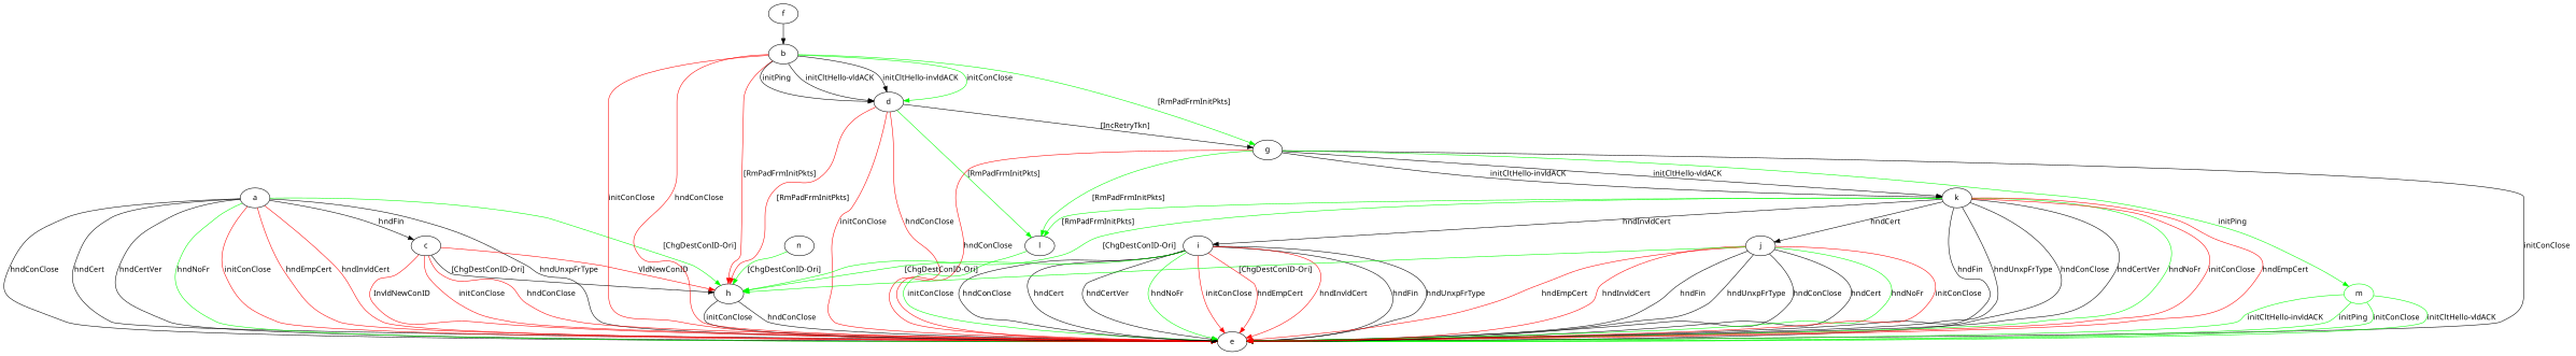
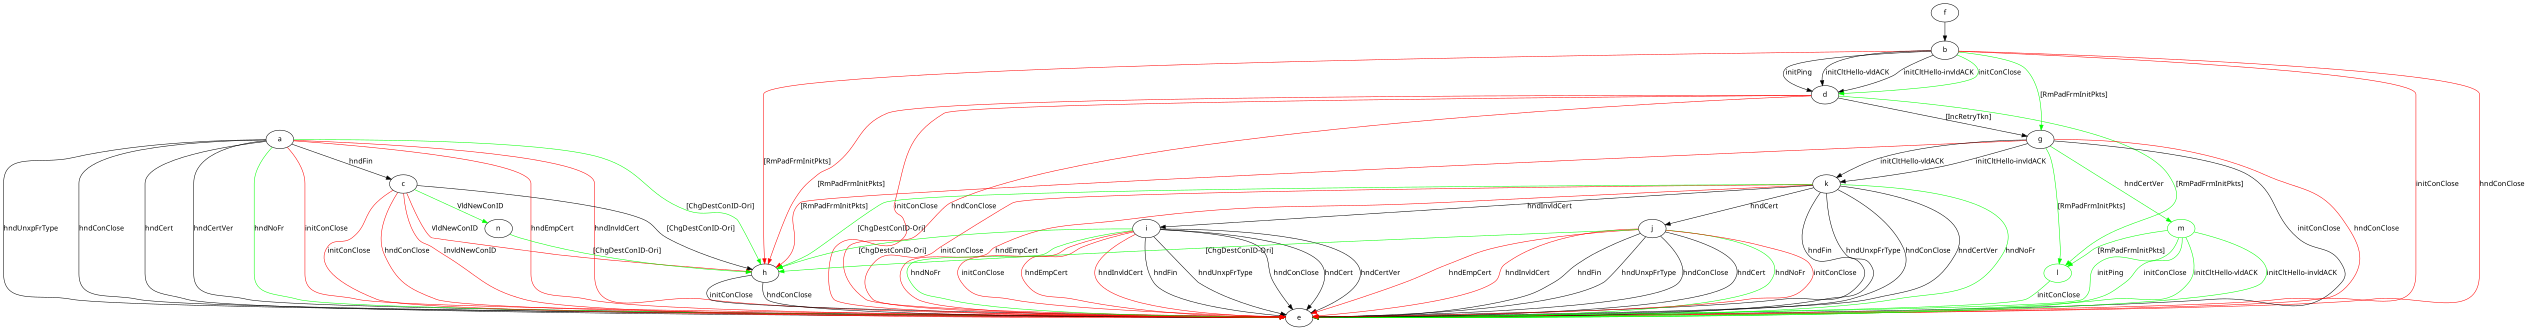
  digraph {
    fontname="Noto Sans"
    node [fontname="Noto Sans"]
    edge [fontname="Noto Sans"]
    a
    c
    e
    h
    n [color=black]
    b
    d
    g
-   l [color=black]
+   l [color=green]
    k
    m [color=green]
    i
    j
    f
    a -> c [label="hndFin "]
    a -> e [label="hndUnxpFrType "]
    a -> e [label="hndConClose "]
    a -> e [label="hndCert "]
    a -> e [label="hndCertVer "]
    a -> e [color=green label="hndNoFr "]
    a -> e [color=red label="initConClose "]
    a -> e [color=red label="hndEmpCert "]
    a -> e [color=red label="hndInvldCert "]
    a -> h [color=green label="[ChgDestConID-Ori] "]
    c -> e [color=red label="initConClose "]
    c -> e [color=red label="hndConClose "]
    c -> e [color=red label="InvldNewConID "]
    c -> h [label="[ChgDestConID-Ori] "]
    c -> h [color=red label="VldNewConID "]
+   c -> n [color=green label="VldNewConID "]
    h -> e [label="initConClose "]
    h -> e [label="hndConClose "]
    n -> h [color=green label="[ChgDestConID-Ori] "]
    b -> e [color=red label="initConClose "]
    b -> e [color=red label="hndConClose "]
    b -> h [color=red label="[RmPadFrmInitPkts] "]
    b -> d [label="initPing "]
    b -> d [label="initCltHello-vldACK "]
    b -> d [label="initCltHello-invldACK "]
    b -> d [color=green label="initConClose "]
    b -> g [color=green label="[RmPadFrmInitPkts] "]
    d -> e [color=red label="initConClose "]
    d -> e [color=red label="hndConClose "]
    d -> h [color=red label="[RmPadFrmInitPkts] "]
    d -> g [label="[IncRetryTkn] "]
    d -> l [color=green label="[RmPadFrmInitPkts] "]
    g -> e [label="initConClose "]
    g -> e [color=red label="hndConClose "]
+   g -> h [color=red label="[RmPadFrmInitPkts] "]
    g -> l [color=green label="[RmPadFrmInitPkts] "]
    g -> k [label="initCltHello-vldACK "]
    g -> k [label="initCltHello-invldACK "]
-   g -> m [color=green label="initPing "]
+   g -> m [color=green label="hndCertVer "]
    l -> e [color=green label="initConClose "]
    k -> e [label="hndFin "]
    k -> e [label="hndUnxpFrType "]
    k -> e [label="hndConClose "]
    k -> e [label="hndCertVer "]
    k -> e [color=green label="hndNoFr "]
    k -> e [color=red label="initConClose "]
    k -> e [color=red label="hndEmpCert "]
    k -> h [color=green label="[ChgDestConID-Ori] "]
    k -> i [label="hndInvldCert "]
    k -> j [label="hndCert "]
    m -> e [color=green label="initPing "]
    m -> e [color=green label="initConClose "]
    m -> e [color=green label="initCltHello-vldACK "]
    m -> e [color=green label="initCltHello-invldACK "]
-   k -> l [color=green label="[RmPadFrmInitPkts] "]
+   m -> l [color=green label="[RmPadFrmInitPkts] "]
    i -> e [label="hndFin "]
    i -> e [label="hndUnxpFrType "]
    i -> e [label="hndConClose "]
    i -> e [label="hndCert "]
    i -> e [label="hndCertVer "]
    i -> e [color=green label="hndNoFr "]
    i -> e [color=red label="initConClose "]
    i -> e [color=red label="hndEmpCert "]
    i -> e [color=red label="hndInvldCert "]
    i -> h [color=green label="[ChgDestConID-Ori] "]
    j -> e [label="hndFin "]
    j -> e [label="hndUnxpFrType "]
    j -> e [label="hndConClose "]
    j -> e [label="hndCert "]
    j -> e [color=green label="hndNoFr "]
    j -> e [color=red label="initConClose "]
    j -> e [color=red label="hndEmpCert "]
    j -> e [color=red label="hndInvldCert "]
    j -> h [color=green label="[ChgDestConID-Ori] "]
    f -> b
  }
